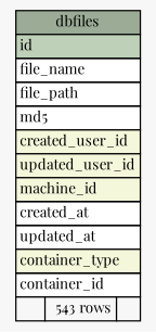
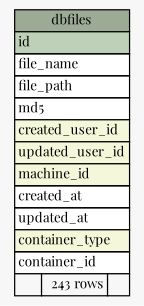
  digraph {
    bgcolor="#f7f7f7"
    fontname="Playfair Display"
    fontsize=11
    nodesep=0.18
    rankdir=TB
    ranksep=0.46
-   n1 [fontname="Playfair Display" fontsize=11 label=<     <TABLE BORDER="0" CELLBORDER="1" CELLSPACING="0" BGCOLOR="#ffffff">       <TR><TD COLSPAN="3" BGCOLOR="#9bab96" ALIGN="CENTER">dbfiles</TD></TR>       <TR><TD PORT="id" COLSPAN="3" BGCOLOR="#bed1b8" ALIGN="LEFT">id</TD></TR>       <TR><TD PORT="file_name" COLSPAN="3" ALIGN="LEFT">file_name</TD></TR>       <TR><TD PORT="file_path" COLSPAN="3" ALIGN="LEFT">file_path</TD></TR>       <TR><TD PORT="md5" COLSPAN="3" ALIGN="LEFT">md5</TD></TR>       <TR><TD PORT="created_user_id" COLSPAN="3" BGCOLOR="#f4f7da" ALIGN="LEFT">created_user_id</TD></TR>       <TR><TD PORT="updated_user_id" COLSPAN="3" BGCOLOR="#f4f7da" ALIGN="LEFT">updated_user_id</TD></TR>       <TR><TD PORT="machine_id" COLSPAN="3" BGCOLOR="#f4f7da" ALIGN="LEFT">machine_id</TD></TR>       <TR><TD PORT="created_at" COLSPAN="3" ALIGN="LEFT">created_at</TD></TR>       <TR><TD PORT="updated_at" COLSPAN="3" ALIGN="LEFT">updated_at</TD></TR>       <TR><TD PORT="container_type" COLSPAN="3" BGCOLOR="#f4f7da" ALIGN="LEFT">container_type</TD></TR>       <TR><TD PORT="container_id" COLSPAN="3" ALIGN="LEFT">container_id</TD></TR>       <TR><TD ALIGN="LEFT" BGCOLOR="#f7f7f7">  </TD><TD ALIGN="RIGHT" BGCOLOR="#f7f7f7">543 rows</TD><TD ALIGN="RIGHT" BGCOLOR="#f7f7f7">  </TD></TR>     </TABLE>> shape=plaintext]
+   n1 [fontname="Playfair Display" fontsize=11 label=<     <TABLE BORDER="0" CELLBORDER="1" CELLSPACING="0" BGCOLOR="#ffffff">       <TR><TD COLSPAN="3" BGCOLOR="#9bab96" ALIGN="CENTER">dbfiles</TD></TR>       <TR><TD PORT="id" COLSPAN="3" BGCOLOR="#bed1b8" ALIGN="LEFT">id</TD></TR>       <TR><TD PORT="file_name" COLSPAN="3" ALIGN="LEFT">file_name</TD></TR>       <TR><TD PORT="file_path" COLSPAN="3" ALIGN="LEFT">file_path</TD></TR>       <TR><TD PORT="md5" COLSPAN="3" ALIGN="LEFT">md5</TD></TR>       <TR><TD PORT="created_user_id" COLSPAN="3" BGCOLOR="#f4f7da" ALIGN="LEFT">created_user_id</TD></TR>       <TR><TD PORT="updated_user_id" COLSPAN="3" BGCOLOR="#f4f7da" ALIGN="LEFT">updated_user_id</TD></TR>       <TR><TD PORT="machine_id" COLSPAN="3" BGCOLOR="#f4f7da" ALIGN="LEFT">machine_id</TD></TR>       <TR><TD PORT="created_at" COLSPAN="3" ALIGN="LEFT">created_at</TD></TR>       <TR><TD PORT="updated_at" COLSPAN="3" ALIGN="LEFT">updated_at</TD></TR>       <TR><TD PORT="container_type" COLSPAN="3" BGCOLOR="#f4f7da" ALIGN="LEFT">container_type</TD></TR>       <TR><TD PORT="container_id" COLSPAN="3" ALIGN="LEFT">container_id</TD></TR>       <TR><TD ALIGN="LEFT" BGCOLOR="#f7f7f7">  </TD><TD ALIGN="RIGHT" BGCOLOR="#f7f7f7">243 rows</TD><TD ALIGN="RIGHT" BGCOLOR="#f7f7f7">  </TD></TR>     </TABLE>> shape=plaintext]
  }
